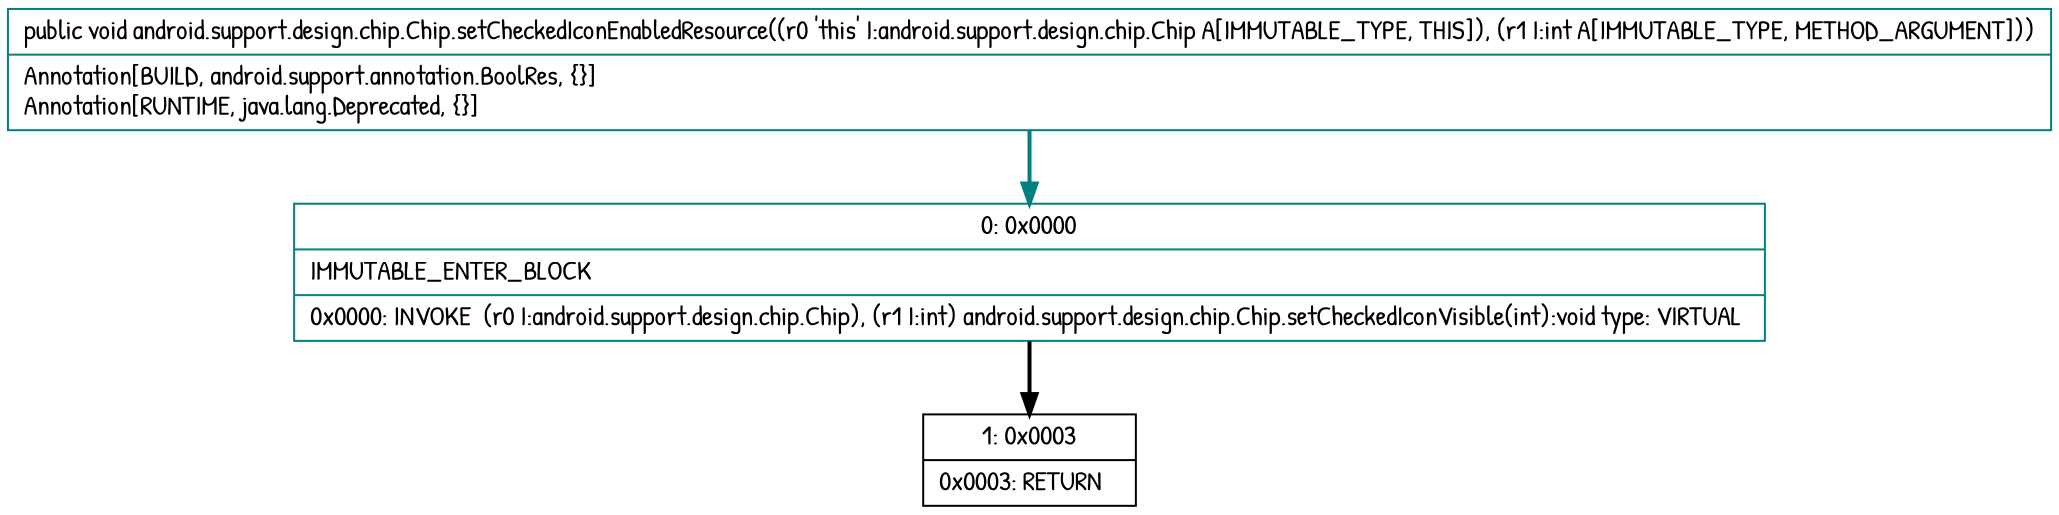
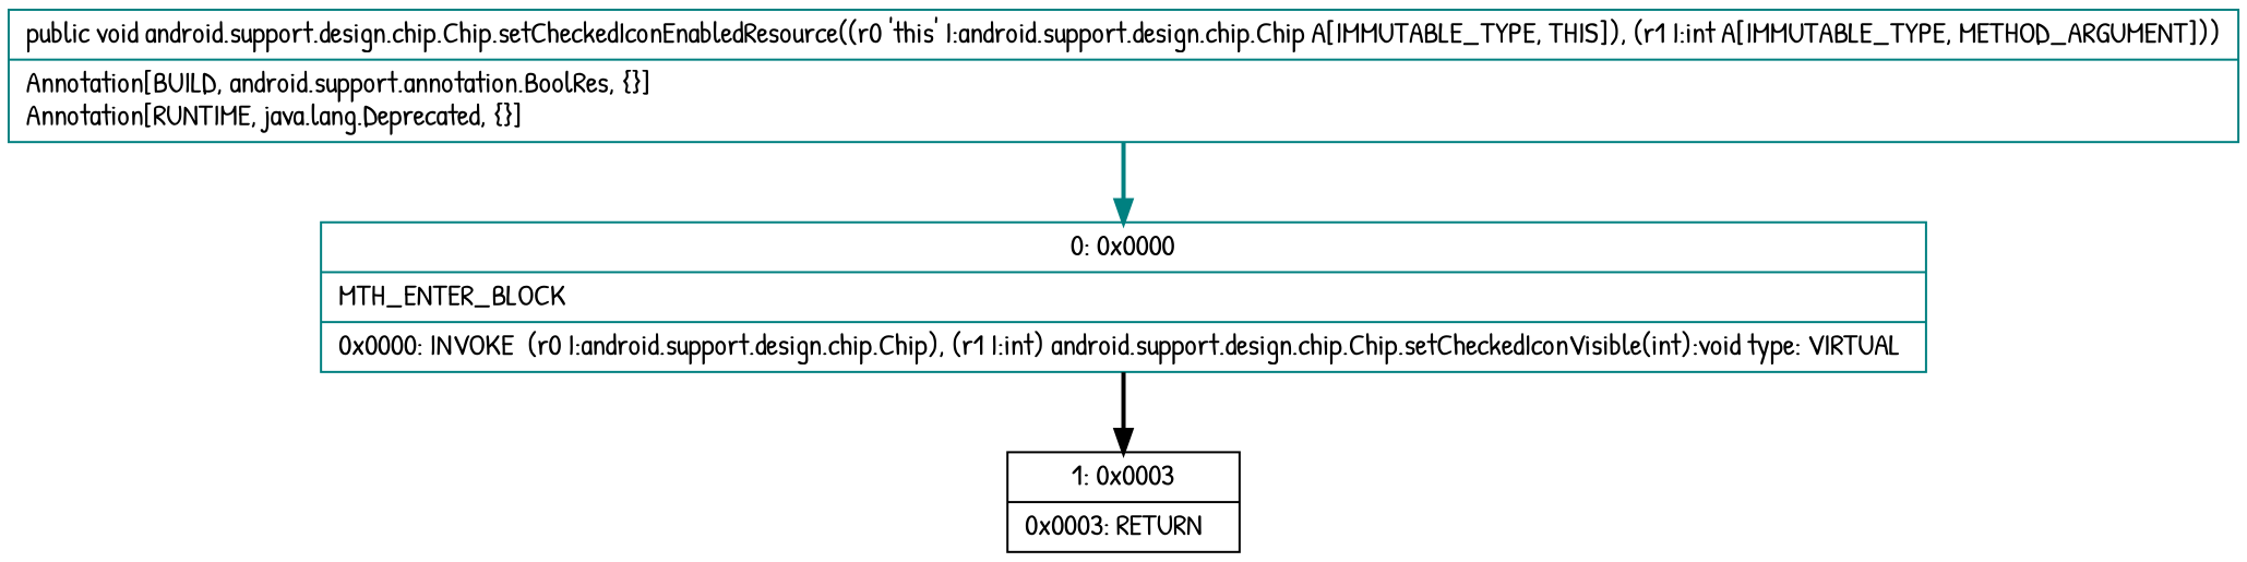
  digraph {
    fontname="Patrick Hand"
    node [shape=record color=teal fontname="Patrick Hand"]
    edge [style=bold fontname="Patrick Hand"]
-   n1 [label="{0\:\ 0x0000|IMMUTABLE_ENTER_BLOCK\l|0x0000: INVOKE  (r0 I:android.support.design.chip.Chip), (r1 I:int) android.support.design.chip.Chip.setCheckedIconVisible(int):void type: VIRTUAL \l}"]
+   n1 [label="{0\:\ 0x0000|MTH_ENTER_BLOCK\l|0x0000: INVOKE  (r0 I:android.support.design.chip.Chip), (r1 I:int) android.support.design.chip.Chip.setCheckedIconVisible(int):void type: VIRTUAL \l}"]
    n2 [label="{1\:\ 0x0003|0x0003: RETURN   \l}" color=black]
    n3 [label="{public void android.support.design.chip.Chip.setCheckedIconEnabledResource((r0 'this' I:android.support.design.chip.Chip A[IMMUTABLE_TYPE, THIS]), (r1 I:int A[IMMUTABLE_TYPE, METHOD_ARGUMENT]))  | Annotation[BUILD, android.support.annotation.BoolRes, \{\}]\lAnnotation[RUNTIME, java.lang.Deprecated, \{\}]\l}"]
    n1 -> n2 [color=black]
    n3 -> n1 [color=teal]
  }
